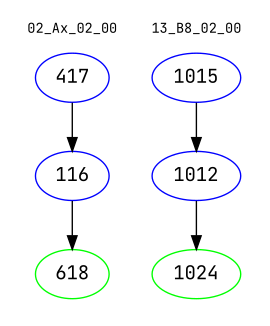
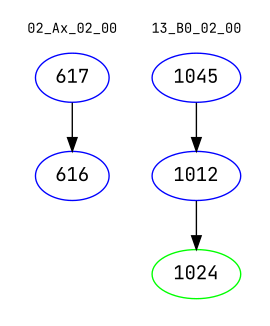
  digraph {
    fontname="JetBrains Mono"
    node [color=blue fontname="JetBrains Mono"]
    edge [color=black fontname="JetBrains Mono"]
-   n1 [label=116]
-   n2 [label=417]
-   n3 [color=green label=618]
+   n1 [label=616]
+   n2 [label=617]
    n4 [label=1012]
-   n5 [label=1015]
+   n5 [label=1045]
    n6 [color=green label=1024]
    subgraph cluster_1 {
      color=white
      fontsize=10
      label="02_Ax_02_00"
      n1
      n2
-     n3
    }
    subgraph cluster_2 {
      color=white
      fontsize=10
-     label="13_B8_02_00"
+     label="13_B0_02_00"
      n4
      n5
      n6
    }
-   n1 -> n3
    n2 -> n1
    n4 -> n6
    n5 -> n4
  }
